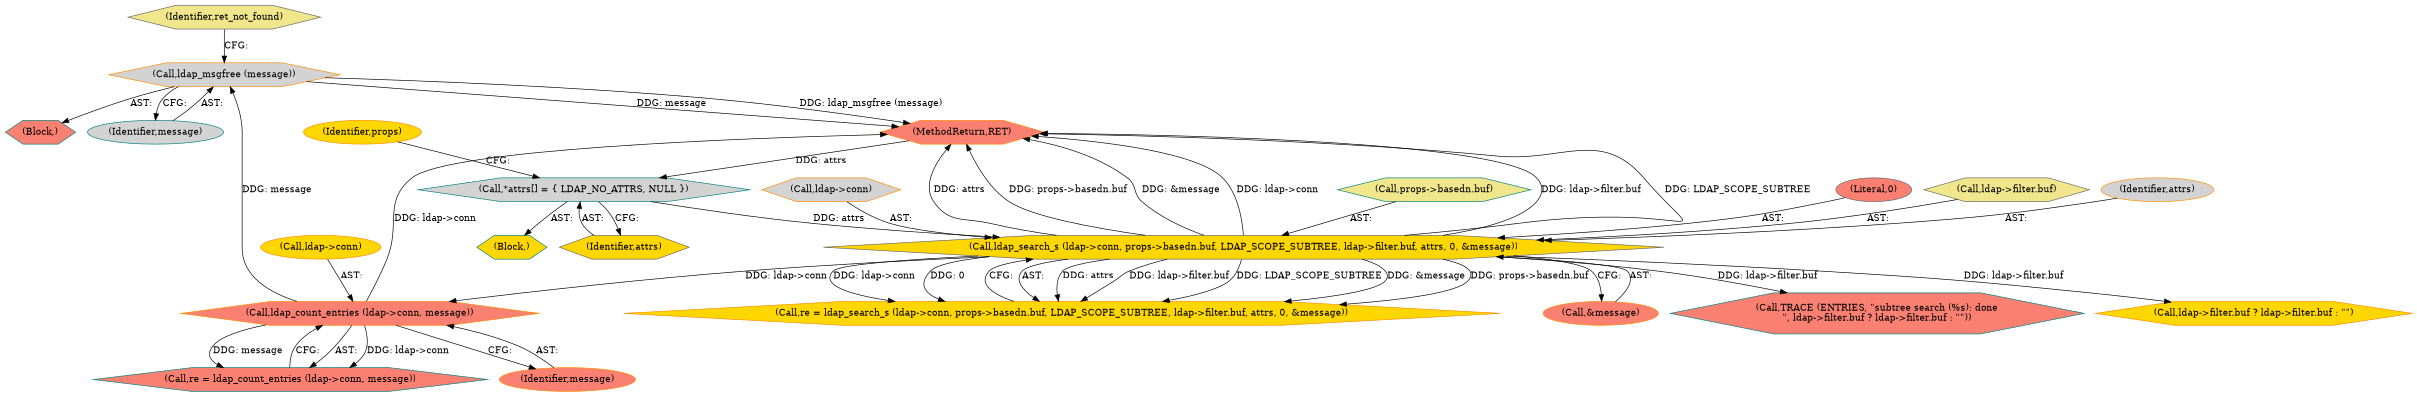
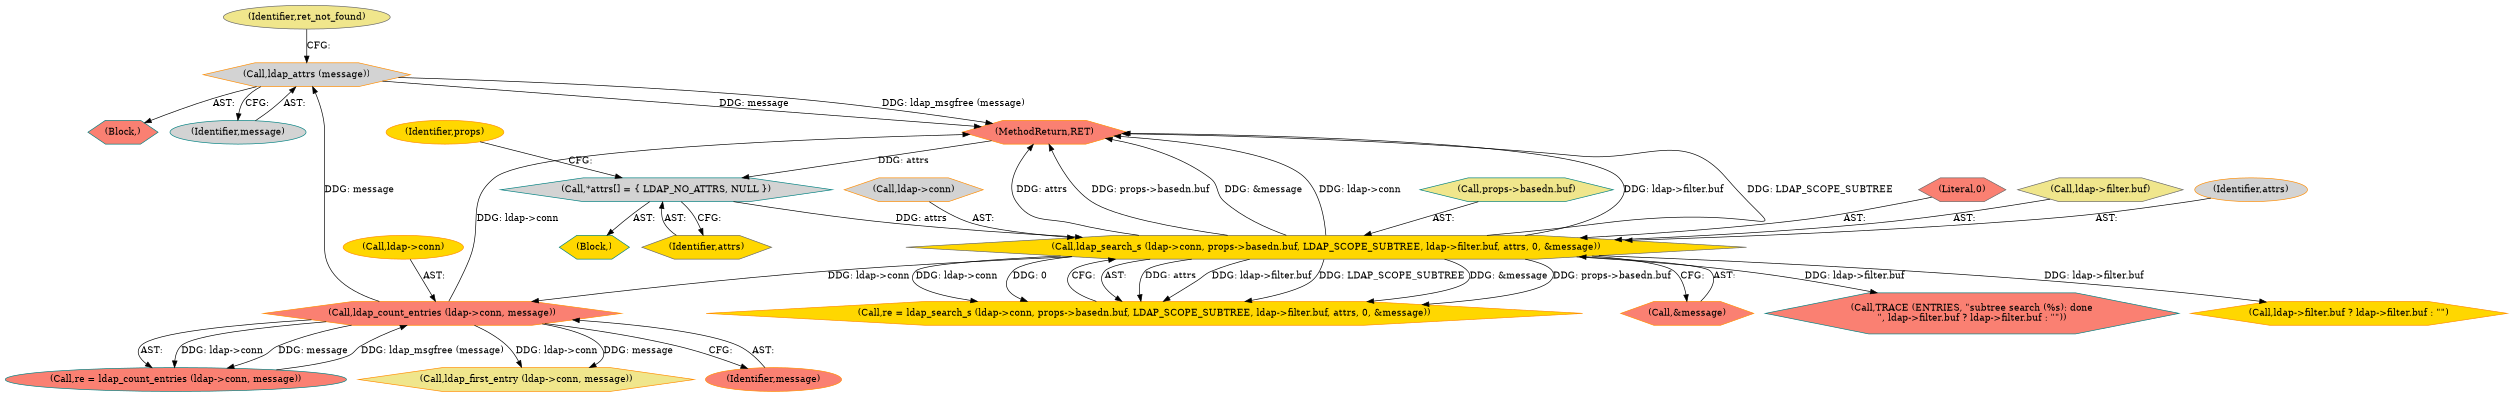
  digraph {
    node [color=darkorange fillcolor=salmon shape=hexagon style=filled]
-   n1 [fillcolor=lightgrey label="(Call,ldap_msgfree (message))"]
+   n1 [fillcolor=lightgrey label="(Call,ldap_attrs (message))"]
    n2 [color=teal label="(Block,)"]
    n3 [color=teal fillcolor=lightgrey label="(Identifier,message)" shape=ellipse]
    n4 [label="(MethodReturn,RET)"]
    n5 [color=teal fillcolor=lightgrey label="(Call,*attrs[] = { LDAP_NO_ATTRS, NULL })"]
    n6 [label="(Call,ldap_count_entries (ldap->conn, message))"]
-   n7 [color=teal label="(Call,re = ldap_count_entries (ldap->conn, message))"]
+   n7 [color=teal label="(Call,re = ldap_count_entries (ldap->conn, message))" shape=ellipse]
+   n8 [fillcolor=khaki label="(Call,ldap_first_entry (ldap->conn, message))"]
    n9 [label="(Identifier,message)" shape=ellipse]
    n10 [color=gray40 fillcolor=gold label="(Call,ldap_search_s (ldap->conn, props->basedn.buf, LDAP_SCOPE_SUBTREE, ldap->filter.buf, attrs, 0, &message))"]
    n11 [color=teal label="(Call,TRACE (ENTRIES, \"subtree search (%s): done\n\", ldap->filter.buf ? ldap->filter.buf : \"\"))"]
    n12 [fillcolor=gold label="(Call,ldap->filter.buf ? ldap->filter.buf : \"\")"]
-   n13 [label="(Call,&message)" shape=ellipse]
+   n13 [label="(Call,&message)"]
    n14 [fillcolor=gold label="(Call,re = ldap_search_s (ldap->conn, props->basedn.buf, LDAP_SCOPE_SUBTREE, ldap->filter.buf, attrs, 0, &message))"]
    n15 [color=teal fillcolor=gold label="(Block,)"]
    n16 [color=gray40 fillcolor=gold label="(Identifier,attrs)"]
    n17 [color=teal fillcolor=khaki label="(Call,props->basedn.buf)"]
-   n18 [color=gray40 label="(Literal,0)" shape=ellipse]
+   n18 [color=gray40 label="(Literal,0)"]
    n19 [fillcolor=gold label="(Identifier,props)" shape=ellipse]
    n20 [color=gray40 fillcolor=khaki label="(Call,ldap->filter.buf)"]
    n21 [fillcolor=gold label="(Call,ldap->conn)" shape=ellipse]
    n22 [fillcolor=lightgrey label="(Identifier,attrs)" shape=ellipse]
    n23 [fillcolor=lightgrey label="(Call,ldap->conn)"]
-   n24 [color=gray40 fillcolor=khaki label="(Identifier,ret_not_found)"]
+   n24 [color=gray40 fillcolor=khaki label="(Identifier,ret_not_found)" shape=ellipse]
    n1 -> n2 [label="AST: "]
    n1 -> n3 [label="CFG: "]
    n1 -> n4 [label="DDG: message"]
    n1 -> n4 [label="DDG: ldap_msgfree (message)"]
    n3 -> n1 [label="AST: "]
    n4 -> n5 [label="DDG: attrs"]
    n5 -> n10 [label="DDG: attrs"]
    n5 -> n15 [label="AST: "]
    n5 -> n16 [label="CFG: "]
    n6 -> n1 [label="DDG: message"]
    n6 -> n4 [label="DDG: ldap->conn"]
    n6 -> n7 [label="AST: "]
    n6 -> n7 [label="DDG: ldap->conn"]
    n6 -> n7 [label="DDG: message"]
+   n6 -> n8 [label="DDG: ldap->conn"]
+   n6 -> n8 [label="DDG: message"]
    n6 -> n9 [label="CFG: "]
-   n7 -> n6 [label="CFG: "]
+   n7 -> n6 [label="DDG: ldap_msgfree (message)"]
    n9 -> n6 [label="AST: "]
    n10 -> n4 [label="DDG: ldap->conn"]
    n10 -> n4 [label="DDG: ldap->filter.buf"]
    n10 -> n4 [label="DDG: LDAP_SCOPE_SUBTREE"]
    n10 -> n4 [label="DDG: attrs"]
    n10 -> n4 [label="DDG: props->basedn.buf"]
    n10 -> n4 [label="DDG: &message"]
    n10 -> n6 [label="DDG: ldap->conn"]
    n10 -> n11 [label="DDG: ldap->filter.buf"]
    n10 -> n12 [label="DDG: ldap->filter.buf"]
    n10 -> n13 [label="CFG: "]
    n10 -> n14 [label="AST: "]
    n10 -> n14 [label="DDG: attrs"]
    n10 -> n14 [label="DDG: ldap->filter.buf"]
    n10 -> n14 [label="DDG: LDAP_SCOPE_SUBTREE"]
    n10 -> n14 [label="DDG: &message"]
    n10 -> n14 [label="DDG: props->basedn.buf"]
    n10 -> n14 [label="DDG: ldap->conn"]
    n10 -> n14 [label="DDG: 0"]
    n13 -> n10 [label="AST: "]
    n14 -> n10 [label="CFG: "]
    n16 -> n5 [label="AST: "]
    n17 -> n10 [label="AST: "]
    n18 -> n10 [label="AST: "]
    n19 -> n5 [label="CFG: "]
    n20 -> n10 [label="AST: "]
    n21 -> n6 [label="AST: "]
    n22 -> n10 [label="AST: "]
    n23 -> n10 [label="AST: "]
    n24 -> n1 [label="CFG: "]
  }
